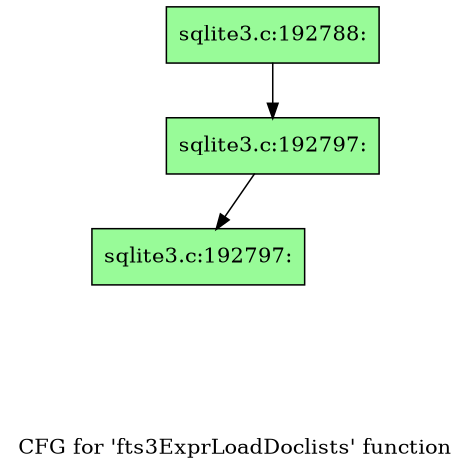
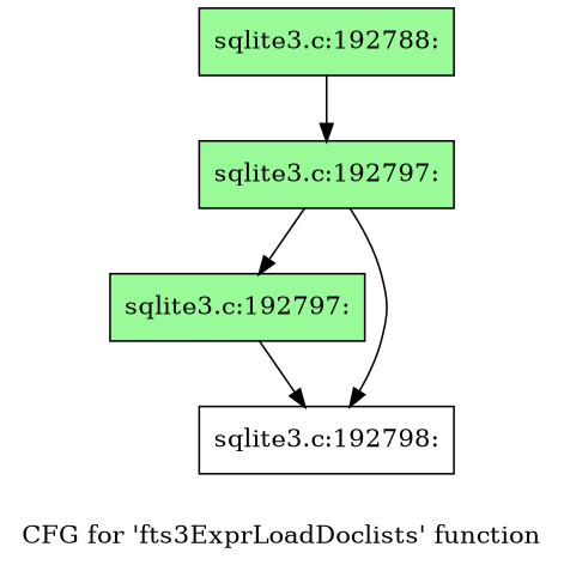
  digraph {
    label="CFG for 'fts3ExprLoadDoclists' function"
    node [fillcolor=palegreen shape=record style=filled]
    edge [style=solid]
    n1 [label="{sqlite3.c:192788:}"]
    n2 [label="{sqlite3.c:192797:}"]
    n3 [label="{sqlite3.c:192797:}"]
+   n4 [fillcolor=white label="{sqlite3.c:192798:}"]
    n1 -> n2
    n2 -> n3
+   n2 -> n4
+   n3 -> n4
  }
